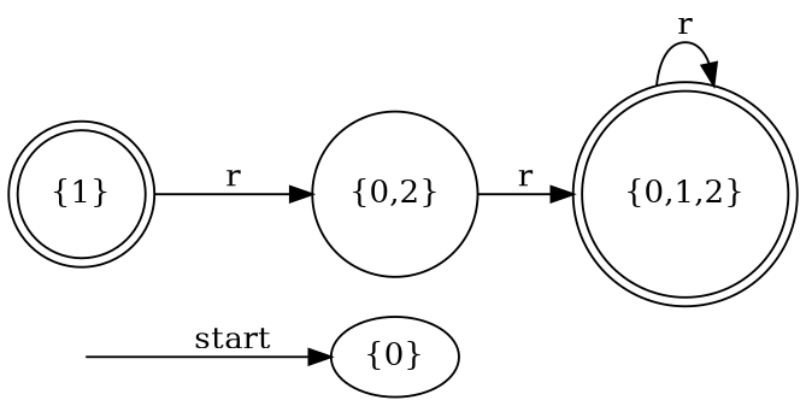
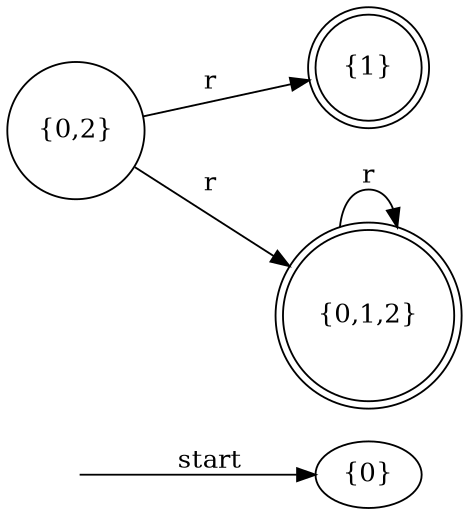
  digraph {
    rankdir=LR
    node [shape=doublecircle]
    __start [shape=point style=invis]
    "{0}" [shape=""]
    "{0,2}" [shape=circle]
    "{1}"
    "{0,1,2}"
    __start -> "{0}" [label=start]
    "{0,2}" -> "{0,1,2}" [label=r]
-   "{1}" -> "{0,2}" [label=r]
+   "{0,2}" -> "{1}" [label=r]
    "{0,1,2}" -> "{0,1,2}" [label=r]
  }
